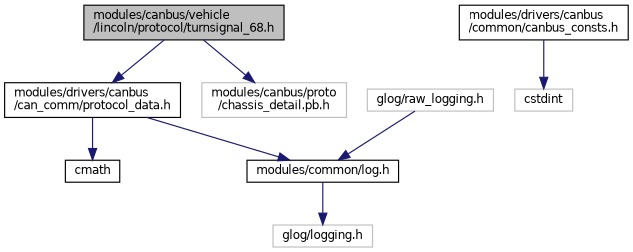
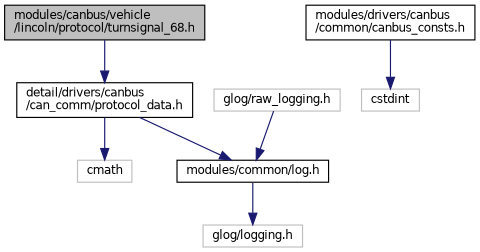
  digraph {
    fontname="DejaVu Sans"
    node [color=grey75 fillcolor=white fontname="DejaVu Sans" fontsize=10 shape=record style=filled]
    edge [color=midnightblue fontname="DejaVu Sans" fontsize=10 labelfontname=Helvetica labelfontsize=10 style=solid]
    n1 [color=black fillcolor=grey75 fontcolor=black height=0.2 label="modules/canbus/vehicle\l/lincoln/protocol/turnsignal_68.h" width=0.4]
-   n2 [color=black height=0.2 label="modules/drivers/canbus\l/can_comm/protocol_data.h" width=0.4]
-   n3 [height=0.2 label="modules/canbus/proto\l/chassis_detail.pb.h" width=0.4]
-   n4 [color=black height=0.2 label=cmath width=0.4]
+   n2 [color=black height=0.2 label="detail/drivers/canbus\l/can_comm/protocol_data.h" width=0.4]
+   n4 [height=0.2 label=cmath width=0.4]
    n5 [color=black height=0.2 label="modules/common/log.h" width=0.4]
    n6 [height=0.2 label="glog/logging.h" width=0.4]
    n7 [color=black height=0.2 label="modules/drivers/canbus\l/common/canbus_consts.h" width=0.4]
    n8 [height=0.2 label=cstdint width=0.4]
    n9 [height=0.2 label="glog/raw_logging.h" width=0.4]
    n1 -> n2
-   n1 -> n3
    n2 -> n4
    n2 -> n5
    n5 -> n6
    n7 -> n8
    n9 -> n5
  }
